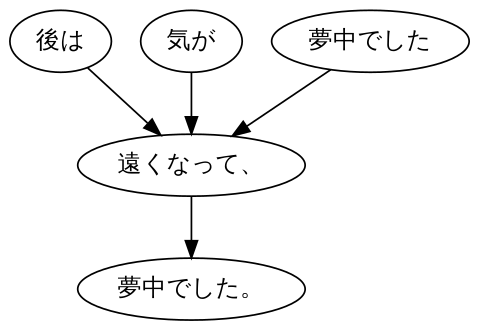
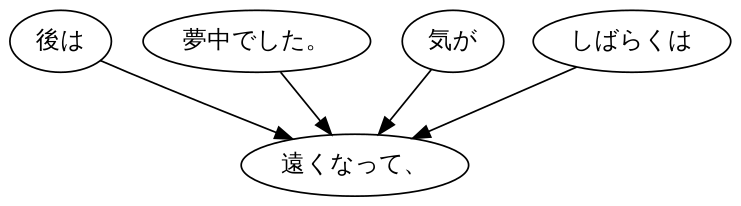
  digraph {
    fontname="PT Serif"
    node [fontname="PT Serif"]
    edge [fontname="PT Serif"]
    n1 [label="後は"]
    n2 [label="遠くなって、"]
    n3 [label="夢中でした。"]
    n4 [label="気が"]
-   n5 [label="夢中でした"]
+   n5 [label="しばらくは"]
    n1 -> n2
-   n2 -> n3
+   n3 -> n2
    n4 -> n2
    n5 -> n2
  }
